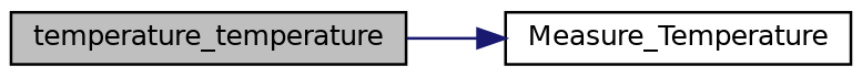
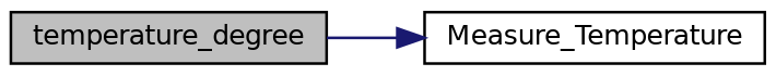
  digraph {
    rankdir=LR
    node [color=black fontname=Helvetica fontsize=10 shape=record style=filled]
-   n1 [fillcolor=grey75 fontcolor=black height=0.2 label=temperature_temperature width=0.4]
+   n1 [fillcolor=grey75 fontcolor=black height=0.2 label=temperature_degree width=0.4]
    n2 [fillcolor=white height=0.2 label=Measure_Temperature width=0.4]
    n1 -> n2 [color=midnightblue fontname=Helvetica fontsize=10 labelfontname=Helvetica labelfontsize=10 style=solid]
  }
